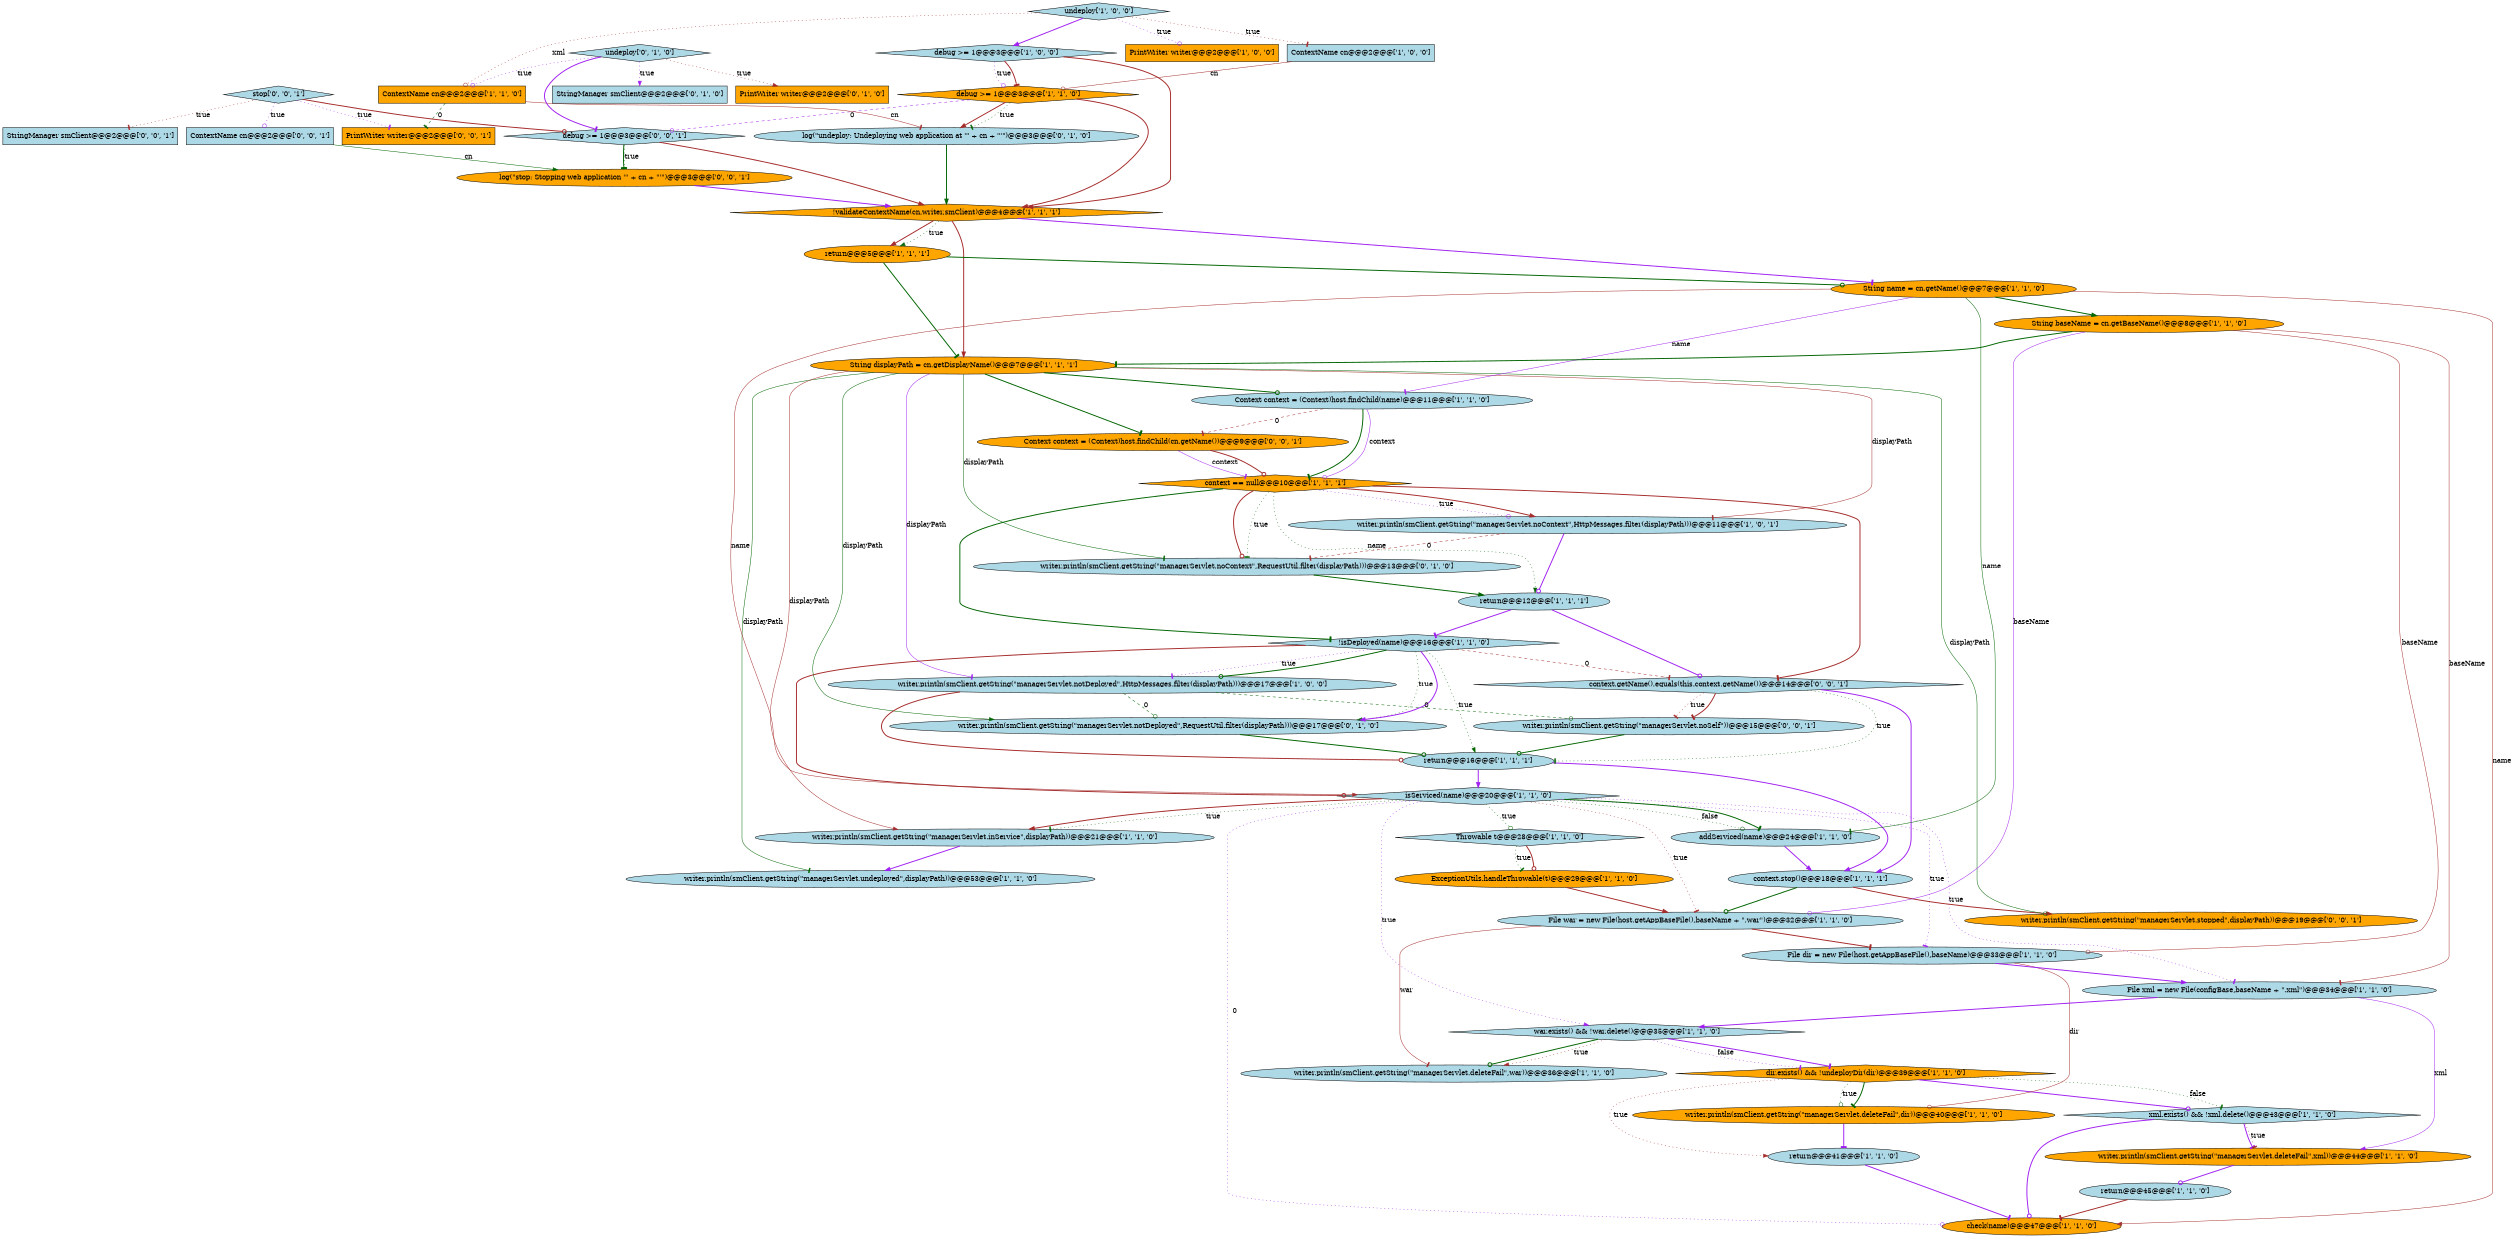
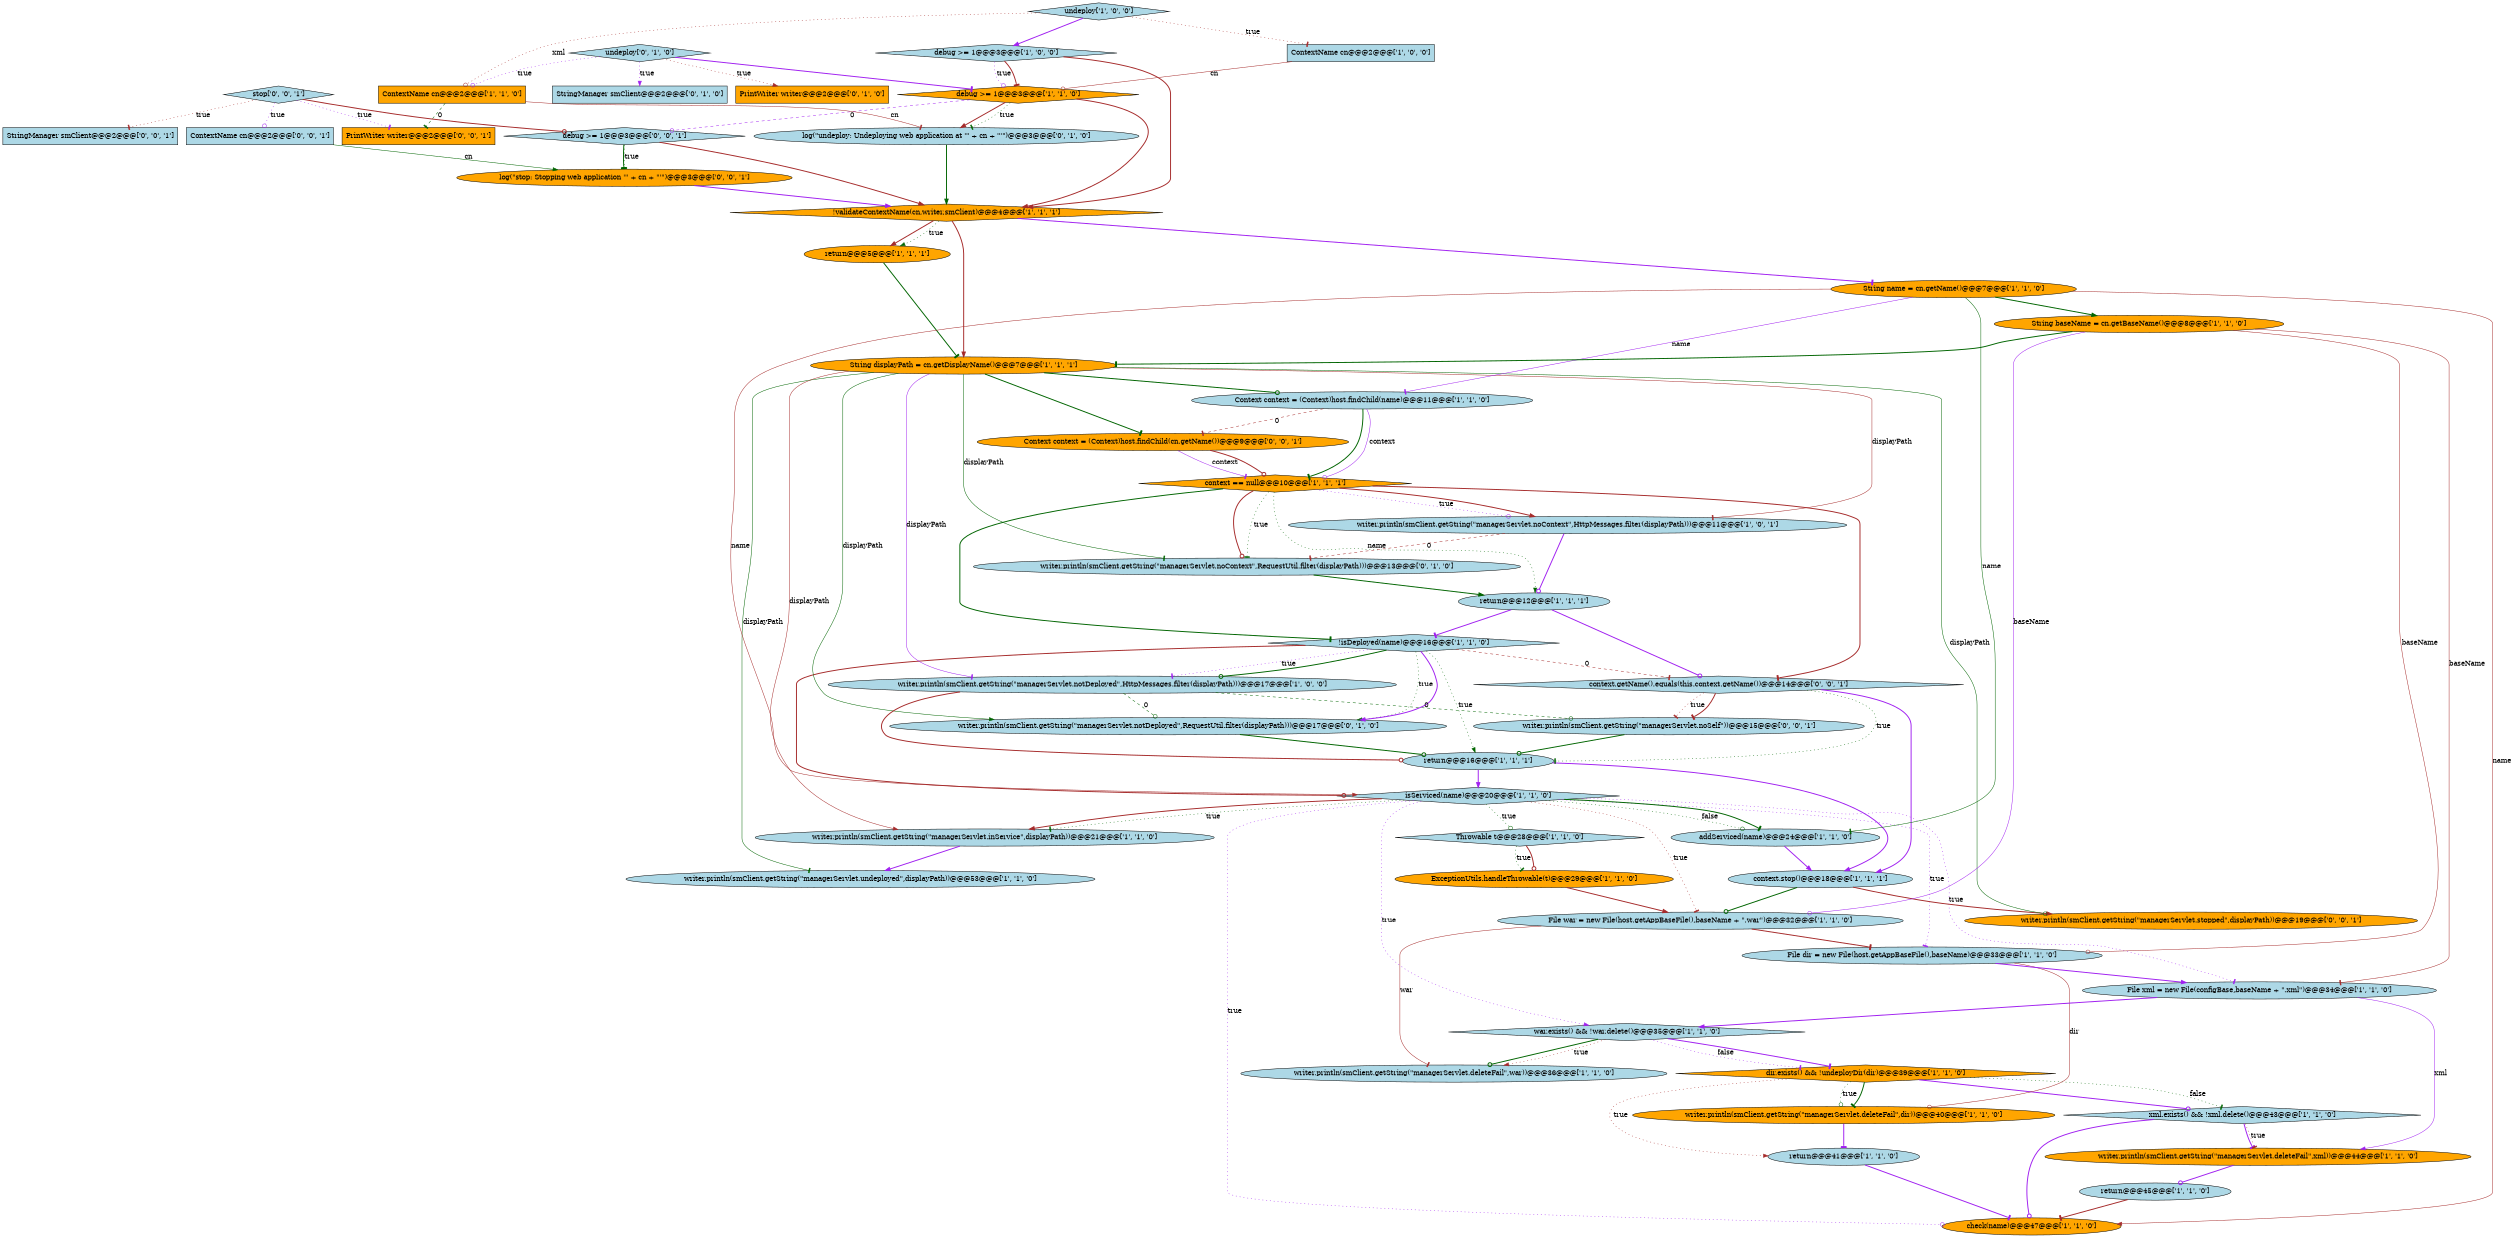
  digraph {
    node [fillcolor=lightblue shape=ellipse style=filled]
    edge [arrowhead=tee color=brown style=bold]
    n1 [label="writer.println(smClient.getString(\"managerServlet.noSelf\"))@@@15@@@['0', '0', '1']"]
    n2 [label="return@@@16@@@['1', '1', '1']"]
    n3 [label="isServiced(name)@@@20@@@['1', '1', '0']" shape=diamond]
    n4 [label="context.stop()@@@18@@@['1', '1', '1']"]
    n5 [label="ContextName cn@@@2@@@['1', '0', '0']" shape=box]
    n6 [fillcolor=orange label="debug >= 1@@@3@@@['1', '1', '0']" shape=diamond]
    n7 [label="log(\"undeploy: Undeploying web application at '\" + cn + \"'\")@@@3@@@['0', '1', '0']"]
    n8 [fillcolor=orange label="!validateContextName(cn,writer,smClient)@@@4@@@['1', '1', '1']" shape=diamond]
    n9 [label="debug >= 1@@@3@@@['0', '0', '1']" shape=diamond]
    n10 [fillcolor=orange label="dir.exists() && !undeployDir(dir)@@@39@@@['1', '1', '0']" shape=diamond]
    n11 [label="xml.exists() && !xml.delete()@@@43@@@['1', '1', '0']" shape=diamond]
    n12 [fillcolor=orange label="writer.println(smClient.getString(\"managerServlet.deleteFail\",dir))@@@40@@@['1', '1', '0']"]
    n13 [label="return@@@41@@@['1', '1', '0']"]
    n14 [fillcolor=orange label="check(name)@@@47@@@['1', '1', '0']"]
    n15 [fillcolor=orange label="writer.println(smClient.getString(\"managerServlet.deleteFail\",xml))@@@44@@@['1', '1', '0']"]
    n16 [label="return@@@45@@@['1', '1', '0']"]
    n17 [fillcolor=orange label="Context context = (Context)host.findChild(cn.getName())@@@9@@@['0', '0', '1']"]
    n18 [fillcolor=orange label="context == null@@@10@@@['1', '1', '1']" shape=diamond]
    n19 [label="writer.println(smClient.getString(\"managerServlet.noContext\",HttpMessages.filter(displayPath)))@@@11@@@['1', '0', '1']"]
    n20 [label="writer.println(smClient.getString(\"managerServlet.noContext\",RequestUtil.filter(displayPath)))@@@13@@@['0', '1', '0']"]
    n21 [label="!isDeployed(name)@@@16@@@['1', '1', '0']" shape=diamond]
    n22 [label="context.getName().equals(this.context.getName())@@@14@@@['0', '0', '1']" shape=diamond]
    n23 [label="return@@@12@@@['1', '1', '1']"]
    n24 [label="undeploy['1', '0', '0']" shape=diamond]
    n25 [fillcolor=orange label="ContextName cn@@@2@@@['1', '1', '0']" shape=box]
-   n26 [fillcolor=orange label="PrintWriter writer@@@2@@@['1', '0', '0']" shape=box]
    n27 [label="debug >= 1@@@3@@@['1', '0', '0']" shape=diamond]
    n28 [fillcolor=orange label="PrintWriter writer@@@2@@@['0', '0', '1']" shape=box]
    n29 [fillcolor=orange label="String displayPath = cn.getDisplayName()@@@7@@@['1', '1', '1']"]
    n30 [fillcolor=orange label="return@@@5@@@['1', '1', '1']"]
    n31 [fillcolor=orange label="String name = cn.getName()@@@7@@@['1', '1', '0']"]
    n32 [fillcolor=orange label="log(\"stop: Stopping web application '\" + cn + \"'\")@@@3@@@['0', '0', '1']"]
    n33 [label="writer.println(smClient.getString(\"managerServlet.undeployed\",displayPath))@@@53@@@['1', '1', '0']"]
    n34 [label="writer.println(smClient.getString(\"managerServlet.notDeployed\",HttpMessages.filter(displayPath)))@@@17@@@['1', '0', '0']"]
    n35 [label="Context context = (Context)host.findChild(name)@@@11@@@['1', '1', '0']"]
    n36 [fillcolor=orange label="writer.println(smClient.getString(\"managerServlet.stopped\",displayPath))@@@19@@@['0', '0', '1']"]
    n37 [label="writer.println(smClient.getString(\"managerServlet.inService\",displayPath))@@@21@@@['1', '1', '0']"]
    n38 [label="writer.println(smClient.getString(\"managerServlet.notDeployed\",RequestUtil.filter(displayPath)))@@@17@@@['0', '1', '0']"]
    n39 [label="writer.println(smClient.getString(\"managerServlet.deleteFail\",war))@@@36@@@['1', '1', '0']"]
    n40 [label="StringManager smClient@@@2@@@['0', '0', '1']" shape=box]
    n41 [label="war.exists() && !war.delete()@@@35@@@['1', '1', '0']" shape=diamond]
    n42 [label="Throwable t@@@28@@@['1', '1', '0']" shape=diamond]
    n43 [label="File war = new File(host.getAppBaseFile(),baseName + \".war\")@@@32@@@['1', '1', '0']"]
    n44 [label="File dir = new File(host.getAppBaseFile(),baseName)@@@33@@@['1', '1', '0']"]
    n45 [label="File xml = new File(configBase,baseName + \".xml\")@@@34@@@['1', '1', '0']"]
    n46 [label="addServiced(name)@@@24@@@['1', '1', '0']"]
    n47 [fillcolor=orange label="String baseName = cn.getBaseName()@@@8@@@['1', '1', '0']"]
    n48 [label="StringManager smClient@@@2@@@['0', '1', '0']" shape=box]
    n49 [label="ContextName cn@@@2@@@['0', '0', '1']" shape=box]
    n50 [fillcolor=orange label="ExceptionUtils.handleThrowable(t)@@@29@@@['1', '1', '0']"]
    n51 [fillcolor=orange label="PrintWriter writer@@@2@@@['0', '1', '0']" shape=box]
    n52 [label="undeploy['0', '1', '0']" shape=diamond]
    n53 [label="stop['0', '0', '1']" shape=diamond]
    n1 -> n2 [arrowhead=odot color=darkgreen]
    n2 -> n3 [arrowhead=normal color=purple]
    n2 -> n4 [arrowhead=normal color=purple]
-   n3 -> n14 [arrowhead=odot color=purple label=0 style=dotted]
+   n3 -> n14 [arrowhead=odot color=purple label=true style=dotted]
    n3 -> n37 [arrowhead=normal]
    n3 -> n37 [color=darkgreen label=true style=dotted]
    n3 -> n41 [arrowhead=normal color=purple label=true style=dotted]
    n3 -> n42 [arrowhead=odot color=darkgreen label=true style=dotted]
    n3 -> n43 [label=true style=dotted]
    n3 -> n44 [color=purple label=true style=dotted]
    n3 -> n45 [color=purple label=true style=dotted]
    n3 -> n46 [arrowhead=odot color=darkgreen label=false style=dotted]
    n3 -> n46 [color=darkgreen]
    n4 -> n36 [arrowhead=normal]
    n4 -> n43 [arrowhead=odot color=darkgreen]
    n5 -> n6 [arrowhead=odot label=cn style=solid]
    n6 -> n7 [arrowhead=normal]
    n6 -> n7 [color=darkgreen label=true style=dotted]
    n6 -> n8 [arrowhead=normal]
    n6 -> n9 [arrowhead=odot color=purple label=0 style=dashed]
    n7 -> n8 [arrowhead=normal color=darkgreen]
    n8 -> n29 [arrowhead=normal]
    n8 -> n30 [arrowhead=normal]
    n8 -> n30 [arrowhead=normal color=darkgreen label=true style=dotted]
    n8 -> n31 [color=purple]
    n9 -> n8 [arrowhead=normal]
    n9 -> n32 [color=darkgreen]
    n9 -> n32 [color=darkgreen label=true style=dotted]
    n10 -> n11 [color=darkgreen label=false style=dotted]
    n10 -> n11 [arrowhead=odot color=purple]
    n10 -> n12 [color=darkgreen]
    n10 -> n12 [arrowhead=odot color=darkgreen label=true style=dotted]
    n10 -> n13 [arrowhead=normal label=true style=dotted]
    n11 -> n14 [arrowhead=odot color=purple]
    n11 -> n15 [color=purple]
    n11 -> n15 [label=true style=dotted]
    n12 -> n13 [color=purple]
    n13 -> n14 [color=purple]
    n15 -> n16 [arrowhead=odot color=purple]
    n16 -> n14
    n17 -> n18 [color=purple label=context style=solid]
    n17 -> n18 [arrowhead=odot]
    n18 -> n19 [arrowhead=odot color=purple label=true style=dotted]
    n18 -> n19 [arrowhead=normal]
    n18 -> n20 [arrowhead=odot]
    n18 -> n20 [color=darkgreen label=true style=dotted]
    n18 -> n21 [color=darkgreen]
    n18 -> n22
    n18 -> n23 [arrowhead=normal color=darkgreen label=name style=dotted]
    n19 -> n20 [label=0 style=dashed]
    n19 -> n23 [arrowhead=odot color=purple]
    n20 -> n23 [arrowhead=normal color=darkgreen]
    n21 -> n2 [arrowhead=normal color=darkgreen label=true style=dotted]
    n21 -> n3 [arrowhead=odot]
    n21 -> n22 [label=0 style=dashed]
    n21 -> n34 [color=purple label=true style=dotted]
    n21 -> n34 [arrowhead=odot color=darkgreen]
    n21 -> n38 [arrowhead=normal color=darkgreen label=true style=dotted]
    n21 -> n38 [arrowhead=normal color=purple]
    n22 -> n1 [label=true style=dotted]
    n22 -> n1
    n22 -> n2 [color=darkgreen label=true style=dotted]
    n22 -> n4 [arrowhead=normal color=purple]
    n23 -> n21 [color=purple]
    n23 -> n22 [arrowhead=odot color=purple]
    n24 -> n5 [label=true style=dotted]
    n24 -> n25 [arrowhead=odot label=xml style=dotted]
-   n24 -> n26 [arrowhead=odot color=purple label=true style=dotted]
    n24 -> n27 [arrowhead=normal color=purple]
    n25 -> n7 [label=cn style=solid]
    n25 -> n28 [color=darkgreen label=0 style=dashed]
    n27 -> n6 [arrowhead=odot color=purple label=true style=dotted]
    n27 -> n6
    n27 -> n8 [arrowhead=normal]
    n29 -> n17 [color=darkgreen]
    n29 -> n19 [label=displayPath style=solid]
    n29 -> n20 [color=darkgreen label=displayPath style=solid]
    n29 -> n33 [color=darkgreen label=displayPath style=solid]
    n29 -> n34 [color=purple label=displayPath style=solid]
    n29 -> n35 [arrowhead=odot color=darkgreen]
    n29 -> n36 [arrowhead=odot color=darkgreen label=displayPath style=solid]
    n29 -> n37 [arrowhead=normal label=displayPath style=solid]
    n29 -> n38 [arrowhead=normal color=darkgreen label=displayPath style=solid]
    n30 -> n29 [color=darkgreen]
-   n30 -> n31 [arrowhead=odot color=darkgreen]
    n31 -> n3 [arrowhead=normal label=name style=solid]
    n31 -> n14 [arrowhead=normal label=name style=solid]
    n31 -> n35 [color=purple label=name style=solid]
    n31 -> n46 [color=darkgreen label=name style=solid]
    n31 -> n47 [arrowhead=normal color=darkgreen]
    n32 -> n8 [arrowhead=normal color=purple]
    n34 -> n1 [arrowhead=odot color=darkgreen label=0 style=dashed]
    n34 -> n2 [arrowhead=odot]
    n34 -> n38 [arrowhead=odot color=darkgreen label=0 style=dashed]
    n35 -> n17 [label=0 style=dashed]
    n35 -> n18 [color=darkgreen]
    n35 -> n18 [arrowhead=odot color=purple label=context style=solid]
    n37 -> n33 [arrowhead=normal color=purple]
    n38 -> n2 [arrowhead=odot color=darkgreen]
    n41 -> n10 [color=purple label=false style=dotted]
    n41 -> n10 [color=purple]
    n41 -> n39 [arrowhead=odot color=darkgreen]
    n41 -> n39 [arrowhead=normal label=true style=dotted]
    n42 -> n50 [color=darkgreen label=true style=dotted]
    n42 -> n50 [arrowhead=odot]
    n43 -> n39 [label=war style=solid]
    n43 -> n44
    n44 -> n12 [arrowhead=odot label=dir style=solid]
    n44 -> n45 [arrowhead=normal color=purple]
    n45 -> n15 [arrowhead=normal color=purple label=xml style=solid]
    n45 -> n41 [arrowhead=normal color=purple]
    n46 -> n4 [arrowhead=normal color=purple]
    n47 -> n29 [color=darkgreen]
    n47 -> n43 [arrowhead=odot color=purple label=baseName style=solid]
    n47 -> n44 [arrowhead=odot label=baseName style=solid]
    n47 -> n45 [label=baseName style=solid]
    n49 -> n32 [arrowhead=normal color=darkgreen label=cn style=solid]
    n50 -> n43 [arrowhead=normal]
-   n52 -> n9 [color=purple]
+   n52 -> n6 [color=purple]
    n52 -> n25 [arrowhead=odot color=purple label=true style=dotted]
    n52 -> n48 [arrowhead=normal color=purple label=true style=dotted]
    n52 -> n51 [arrowhead=normal label=true style=dotted]
    n53 -> n9 [arrowhead=odot]
    n53 -> n28 [color=purple label=true style=dotted]
    n53 -> n40 [label=true style=dotted]
    n53 -> n49 [arrowhead=odot color=purple label=true style=dotted]
  }
